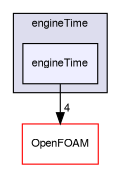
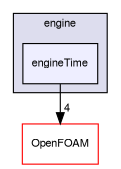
  digraph {
    compound=true
    node [fontname=FreeSans fontsize=10 shape=box]
    n1 [fillcolor="#eeeeff" label=engineTime pencolor=black style=filled]
    n2 [color=red label=OpenFOAM]
    subgraph cluster_1 {
      bgcolor="#ddddee"
      fontname=FreeSans
      fontsize=10
-     label=engineTime
+     label=engine
      pencolor=black
      n1
    }
    n1 -> n2 [headlabel=4 labeldistance=1.5 labelfontname=FreeSans labelfontsize=10]
  }
